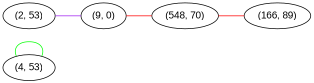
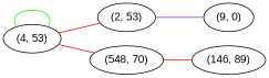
  graph {
    fontname="Liberation Sans"
    rankdir=LR
    node [fontname="Liberation Sans"]
    edge [color=red fontname="Liberation Sans" weight=1]
    "(4, 53)"
    "(2, 53)"
    n3 [label="(548, 70)"]
    n4 [label="(9, 0)"]
-   "(146, 89)" [label="(166, 89)"]
+   "(146, 89)"
    "(4, 53)" -- "(4, 53)" [color=green weight=2]
-   n4 -- n3
+   "(4, 53)" -- "(2, 53)"
+   "(4, 53)" -- n3
    "(2, 53)" -- n4 [color=purple weight=4]
    n3 -- "(146, 89)"
  }
